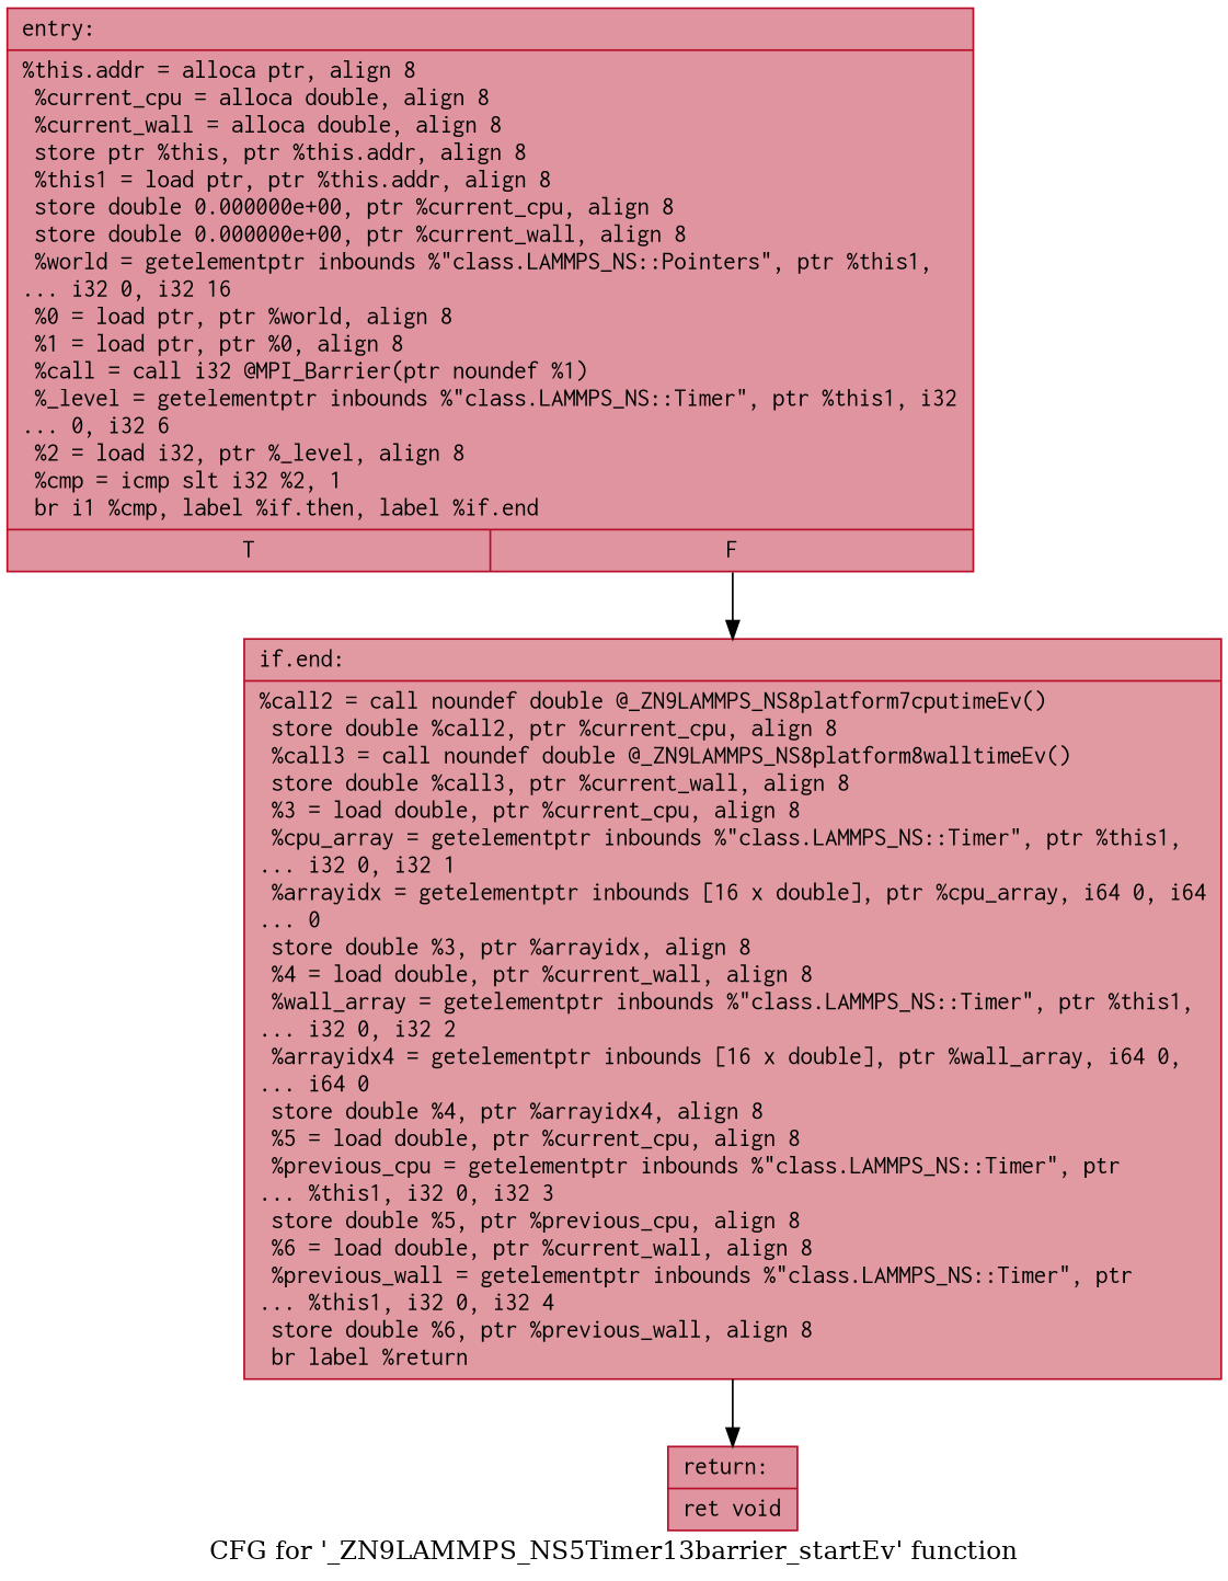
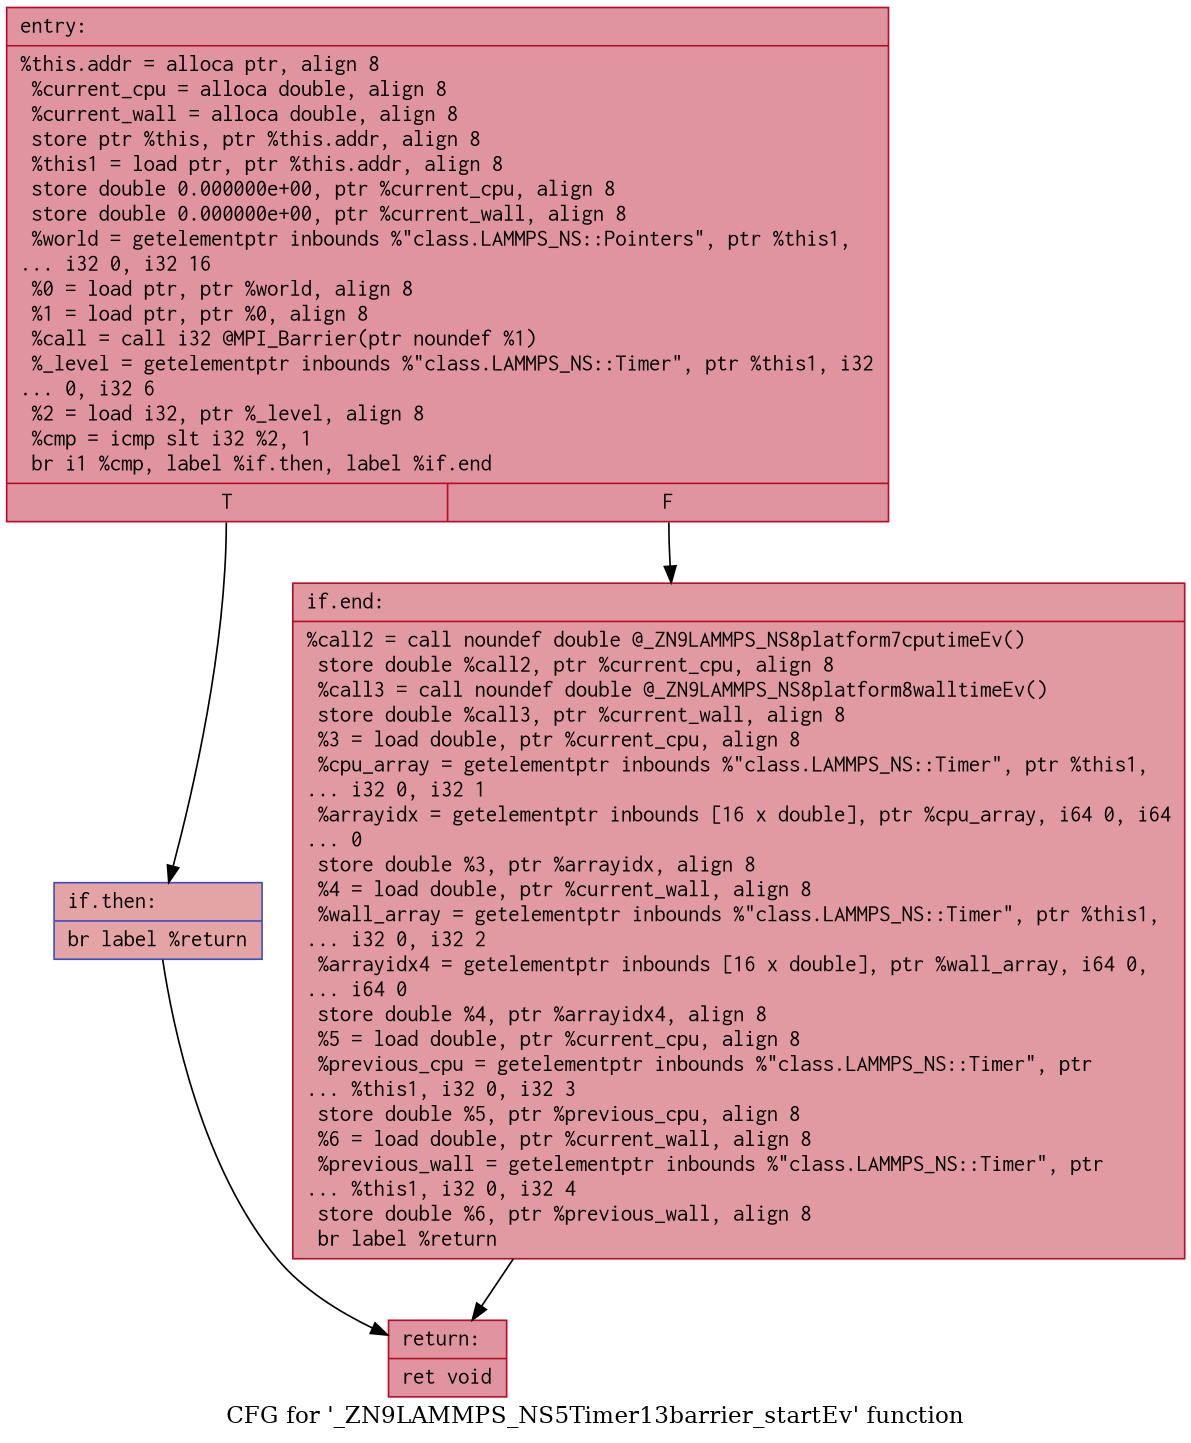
  digraph {
    label="CFG for '_ZN9LAMMPS_NS5Timer13barrier_startEv' function"
    node [color="#b70d28ff" fillcolor="#b70d2870" fontname=Courier shape=record style=filled]
    n1 [label="{entry:\l|  %this.addr = alloca ptr, align 8\l  %current_cpu = alloca double, align 8\l  %current_wall = alloca double, align 8\l  store ptr %this, ptr %this.addr, align 8\l  %this1 = load ptr, ptr %this.addr, align 8\l  store double 0.000000e+00, ptr %current_cpu, align 8\l  store double 0.000000e+00, ptr %current_wall, align 8\l  %world = getelementptr inbounds %\"class.LAMMPS_NS::Pointers\", ptr %this1,\l... i32 0, i32 16\l  %0 = load ptr, ptr %world, align 8\l  %1 = load ptr, ptr %0, align 8\l  %call = call i32 @MPI_Barrier(ptr noundef %1)\l  %_level = getelementptr inbounds %\"class.LAMMPS_NS::Timer\", ptr %this1, i32\l... 0, i32 6\l  %2 = load i32, ptr %_level, align 8\l  %cmp = icmp slt i32 %2, 1\l  br i1 %cmp, label %if.then, label %if.end\l|{<s0>T|<s1>F}}"]
+   n2 [color="#3d50c3ff" fillcolor="#c32e3170" label="{if.then:\l|  br label %return\l}"]
    n3 [fillcolor="#bb1b2c70" label="{if.end:\l|  %call2 = call noundef double @_ZN9LAMMPS_NS8platform7cputimeEv()\l  store double %call2, ptr %current_cpu, align 8\l  %call3 = call noundef double @_ZN9LAMMPS_NS8platform8walltimeEv()\l  store double %call3, ptr %current_wall, align 8\l  %3 = load double, ptr %current_cpu, align 8\l  %cpu_array = getelementptr inbounds %\"class.LAMMPS_NS::Timer\", ptr %this1,\l... i32 0, i32 1\l  %arrayidx = getelementptr inbounds [16 x double], ptr %cpu_array, i64 0, i64\l... 0\l  store double %3, ptr %arrayidx, align 8\l  %4 = load double, ptr %current_wall, align 8\l  %wall_array = getelementptr inbounds %\"class.LAMMPS_NS::Timer\", ptr %this1,\l... i32 0, i32 2\l  %arrayidx4 = getelementptr inbounds [16 x double], ptr %wall_array, i64 0,\l... i64 0\l  store double %4, ptr %arrayidx4, align 8\l  %5 = load double, ptr %current_cpu, align 8\l  %previous_cpu = getelementptr inbounds %\"class.LAMMPS_NS::Timer\", ptr\l... %this1, i32 0, i32 3\l  store double %5, ptr %previous_cpu, align 8\l  %6 = load double, ptr %current_wall, align 8\l  %previous_wall = getelementptr inbounds %\"class.LAMMPS_NS::Timer\", ptr\l... %this1, i32 0, i32 4\l  store double %6, ptr %previous_wall, align 8\l  br label %return\l}"]
    n4 [label="{return:\l|  ret void\l}"]
+   n1 -> n2 [tailport=s0]
    n1 -> n3 [tailport=s1]
+   n2 -> n4
    n3 -> n4
  }
